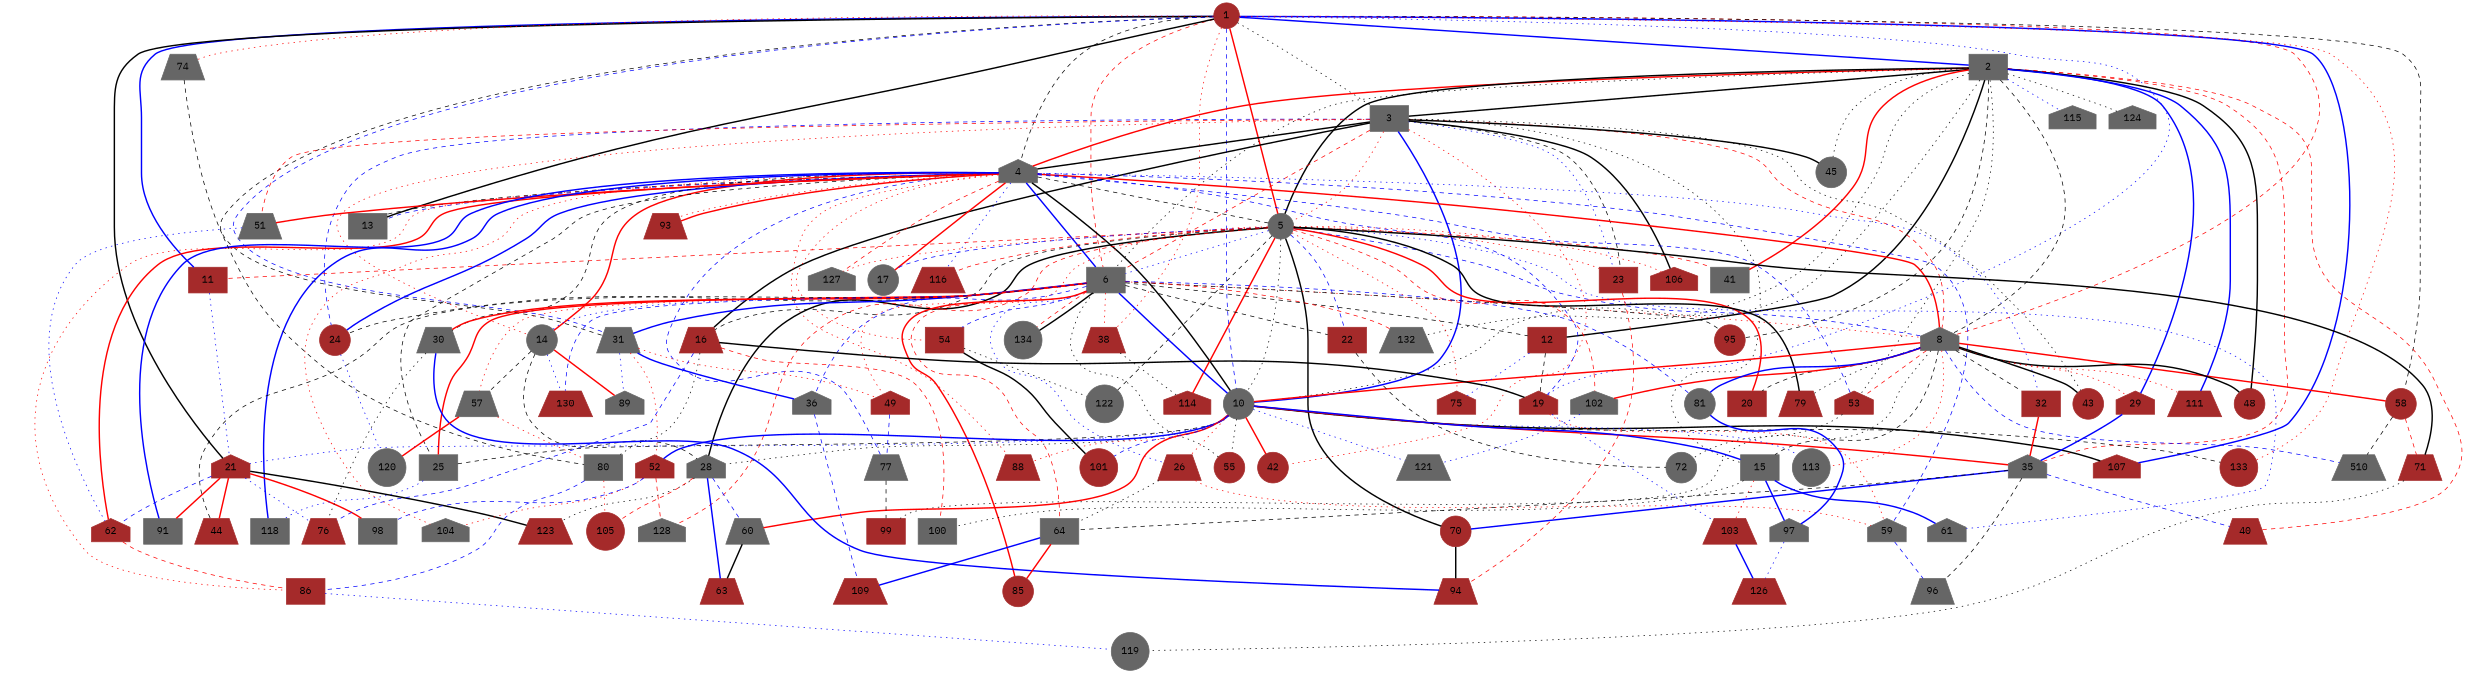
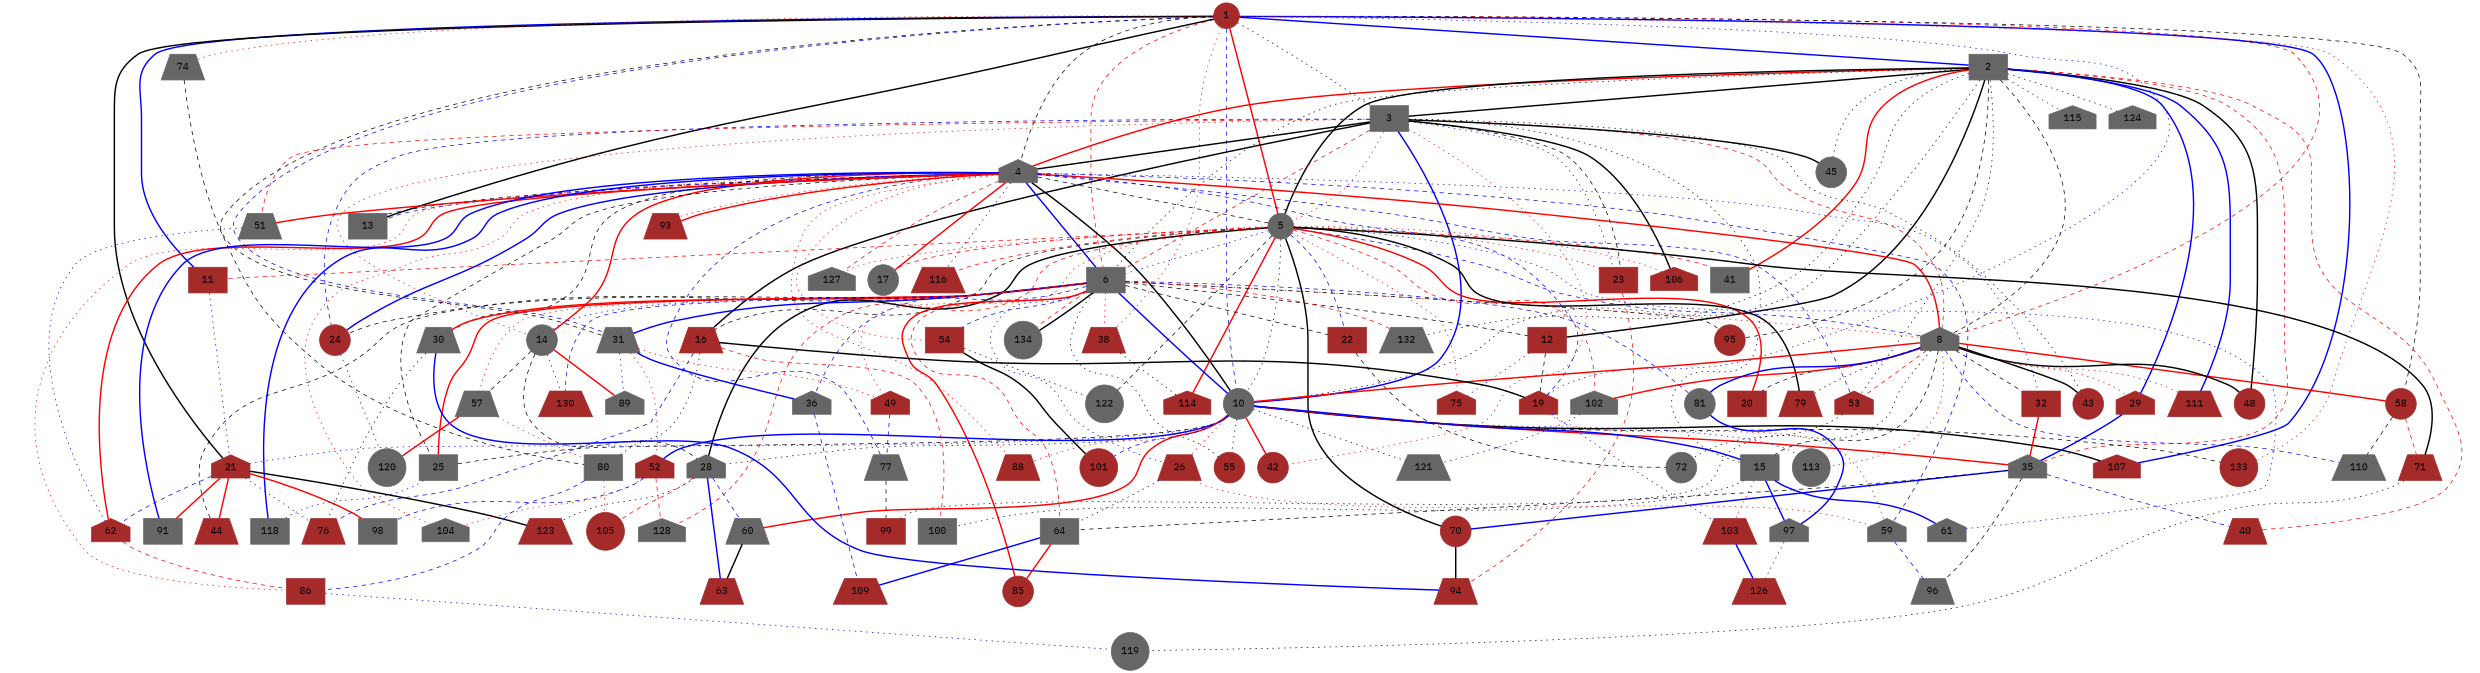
  graph {
    fontname="IBM Plex Mono"
    node [color=brown fontname="IBM Plex Mono" shape=trapezium style=filled]
    edge [color=red fontname="IBM Plex Mono" style=dotted]
    1 [shape=circle super="+112"]
    2 [color=gray40 shape=box super="+18"]
    3 [color=gray40 shape=box super="+56"]
    4 [color=gray40 shape=house super="+7"]
    5 [color=gray40 shape=circle super="+84"]
    6 [color=gray40 shape=box super="+33"]
    8 [color=gray40 shape=house super="+9"]
    10 [color=gray40 shape=circle super="+136"]
    11 [shape=box]
    13 [color=gray40 shape=box super="+125"]
    19 [shape=house super="+27"]
    21 [shape=house super="+39"]
    31 [color=gray40 super="+34"]
    38
    58 [shape=circle]
    74 [color=gray40]
    107 [shape=house]
    133 [shape=circle]
    12 [shape=box super="+128"]
    29 [shape=house super="+117"]
    35 [color=gray40 shape=house super="+47"]
    40
    41 [color=gray40 shape=box]
    45 [color=gray40 shape=circle]
    48 [shape=circle]
    53 [shape=house super="+83"]
    95 [shape=circle]
    111
    115 [color=gray40 shape=house]
    124 [color=gray40 shape=house super="+129"]
    132 [color=gray40]
    14 [color=gray40 shape=circle super="+65"]
    15 [color=gray40 shape=box super="+50"]
    16 [super="+90"]
    23 [shape=box super="+73"]
    24 [shape=circle super="+46"]
    42 [shape=circle]
    43 [shape=circle]
    51 [color=gray40 super="+68"]
    106 [shape=house]
    17 [color=gray40 shape=circle]
    25 [color=gray40 shape=box super="+37"]
    30 [color=gray40 super="+78"]
    32 [shape=box]
    54 [shape=box]
    59 [color=gray40 shape=house super="+82"]
    62 [shape=house]
    77 [color=gray40]
    86 [shape=box super="+135"]
    88 [super="+92"]
    91 [color=gray40 shape=box]
    93
    104 [color=gray40 shape=house]
    116
    118 [color=gray40 shape=box]
    127 [color=gray40 shape=house]
    20 [shape=box]
    22 [shape=box]
    28 [color=gray40 shape=house super="+67"]
    49 [shape=house]
    61 [color=gray40 shape=house]
    70 [shape=circle super="+131"]
    71
    75 [shape=house]
    79
    102 [color=gray40 shape=house]
    n67 [color=gray40 label=128 shape=house]
    114 [shape=house]
    122 [color=gray40 shape=circle]
    26
    36 [color=gray40 shape=house]
    44
    55 [shape=circle]
    57 [color=gray40]
    64 [color=gray40 shape=box super="+69"]
    81 [color=gray40 shape=circle]
    85 [shape=circle]
    130
    134 [color=gray40 shape=circle]
    99 [shape=box]
-   110 [color=gray40 label=510]
+   110 [color=gray40]
    113 [color=gray40 shape=circle]
    52 [shape=house]
    60 [color=gray40 super="+66"]
    101 [shape=circle]
    121 [color=gray40]
    103
    76
    98 [color=gray40 shape=box]
    123
    89 [color=gray40 shape=house]
    80 [color=gray40 shape=box super="+87"]
    96 [color=gray40]
    72 [color=gray40 shape=circle]
    97 [color=gray40 shape=house]
    100 [color=gray40 shape=box]
    94
    120 [color=gray40 shape=circle]
    119 [color=gray40 shape=circle]
    63
    105 [shape=circle]
    109
    126
    1 -- 2 [color=blue style=bold]
    1 -- 3 [color=black weight=2]
    1 -- 4 [color=black style=dashed weight=2]
    1 -- 5 [style=bold]
    1 -- 6 [style=dashed]
    1 -- 8 [style=dashed weight=2]
    1 -- 10 [color=blue style=dashed]
    1 -- 11 [color=blue style=bold]
    1 -- 13 [color=black style=bold]
    1 -- 19 [color=blue]
    1 -- 21 [color=black style=bold]
    1 -- 31 [color=black style=dashed]
    1 -- 31 [color=blue style=dashed]
    1 -- 38
    1 -- 58 [color=black style=dashed]
    1 -- 74
    1 -- 107 [color=blue style=bold]
    1 -- 133
    2 -- 3 [color=black style=bold]
    2 -- 4 [style=bold weight=2]
    2 -- 5 [color=black style=bold]
    2 -- 6 [color=black]
    2 -- 8 [color=black style=dashed weight=2]
    2 -- 10 [color=black]
    2 -- 12 [color=black style=bold]
    2 -- 29 [color=blue style=bold weight=2]
    2 -- 35 [style=dashed]
    2 -- 40 [style=dashed]
    2 -- 41 [style=bold]
    2 -- 45 [color=black]
    2 -- 48 [color=black style=bold]
    2 -- 53 [color=black]
    2 -- 95 [color=black style=dashed]
    2 -- 111 [color=blue style=bold]
    2 -- 115 [color=blue]
    2 -- 124 [color=black weight=2]
    2 -- 132 [color=black]
    3 -- 4 [color=black style=bold weight=2]
    3 -- 5
    3 -- 6 [style=dashed]
    3 -- 8 [style=dashed weight=2]
    3 -- 10 [color=blue style=bold]
    3 -- 45 [color=black style=bold]
    3 -- 14
    3 -- 15 [color=black]
    3 -- 16 [color=black style=bold]
    3 -- 23 [color=blue]
    3 -- 23 [color=black style=dashed]
    3 -- 24 [color=blue style=dashed]
    3 -- 42
    3 -- 43 [color=black]
    3 -- 51 [style=dashed]
    3 -- 106 [color=black style=bold]
    4 -- 5 [color=black style=dashed weight=3]
    4 -- 6 [color=blue style=bold weight=3]
    4 -- 8 [style=bold weight=4]
    4 -- 10 [color=black style=bold weight=2]
    4 -- 13 [color=black style=dashed]
    4 -- 13 [color=blue style=dashed]
    4 -- 19 [color=blue style=dashed]
    4 -- 53 [color=blue style=dashed]
    4 -- 14 [style=bold]
    4 -- 24 [color=blue style=bold]
    4 -- 51 [style=bold]
    4 -- 17 [style=bold]
    4 -- 25 [color=black style=dashed]
    4 -- 30 [color=black style=dashed weight=2]
    4 -- 32 [color=blue]
    4 -- 54
    4 -- 59 [color=blue style=dashed]
    4 -- 62 [style=bold]
    4 -- 77 [color=blue style=dashed]
    4 -- 86
    4 -- 88 [weight=2]
    4 -- 91 [color=blue style=bold]
    4 -- 93
    4 -- 93 [style=bold]
    4 -- 104
    4 -- 116 [color=blue]
    4 -- 118 [color=blue style=bold]
    4 -- 127 [style=dashed]
    5 -- 6 [color=blue]
    5 -- 8 [color=blue style=dashed weight=2]
    5 -- 10 [color=black]
    5 -- 11 [style=dashed]
    5 -- 41 [style=dashed]
    5 -- 16 [color=black style=dashed]
    5 -- 23
    5 -- 106
-   5 -- 17 [color=blue style=dashed]
+   5 -- 17 [style=dashed]
    5 -- 116 [style=dashed]
    5 -- 127
    5 -- 20 [style=bold]
    5 -- 22 [color=blue style=dashed]
    5 -- 28 [color=black style=bold]
    5 -- 49
    5 -- 61 [color=blue]
    5 -- 70 [color=black style=bold]
    5 -- 71 [color=black style=bold]
    5 -- 75
    5 -- 79 [color=black style=bold]
    5 -- 102 [style=dashed]
    5 -- n67 [style=dashed]
    5 -- 114 [style=bold]
    5 -- 122 [color=black style=dashed]
    6 -- 8 [weight=2]
    6 -- 10 [color=blue style=bold]
    6 -- 31 [color=blue style=bold]
    6 -- 38
    6 -- 12 [color=black style=dashed]
    6 -- 95 [color=black style=dashed]
    6 -- 132 [style=dashed]
    6 -- 14 [color=blue]
    6 -- 24 [color=black style=dashed]
    6 -- 25 [style=bold]
    6 -- 30 [style=bold]
    6 -- 54 [color=blue style=dashed]
    6 -- 22 [color=black style=dashed]
    6 -- 26 [color=blue]
    6 -- 36 [color=blue style=dashed]
    6 -- 44 [color=black style=dashed]
    6 -- 55 [color=black]
    6 -- 57
    6 -- 64 [style=dashed]
    6 -- 81 [color=blue style=dashed]
    6 -- 85 [style=bold]
    6 -- 130 [color=blue style=dashed]
    6 -- 134 [style=dashed]
    6 -- 134 [color=black style=bold]
    8 -- 10 [style=bold weight=2]
    8 -- 58 [style=bold]
    8 -- 29
    8 -- 48 [color=black style=bold]
    8 -- 53 [style=dashed]
    8 -- 111
    8 -- 15 [color=black style=dashed]
    8 -- 43 [color=black style=bold]
    8 -- 32 [color=black style=dashed]
    8 -- 20 [color=black style=dashed]
    8 -- 79 [color=black]
    8 -- 102 [style=bold]
    8 -- 81 [color=blue style=bold]
    8 -- 99 [color=black]
    8 -- 110 [color=blue style=dashed]
    8 -- 113
    10 -- 21 [color=blue]
    10 -- 107 [color=black style=bold]
    10 -- 133 [color=black style=dashed]
    10 -- 35 [style=bold]
    10 -- 15 [color=blue style=bold]
    10 -- 42 [style=bold]
    10 -- 25 [color=black style=dashed]
    10 -- 88
    10 -- 28 [color=black]
    10 -- 26
    10 -- 55 [color=black]
    10 -- 113 [color=blue]
    10 -- 52 [color=blue style=bold]
    10 -- 60 [style=bold]
    10 -- 101 [color=blue style=dashed]
-   10 -- 121 [color=blue]
+   10 -- 121 [color=black]
    11 -- 21 [color=blue]
    19 -- 59
    19 -- 103 [color=blue]
    21 -- 62 [color=blue style=dashed]
    21 -- 91 [style=bold]
    21 -- 44 [style=bold]
    21 -- 76 [color=blue]
    21 -- 98 [style=bold]
    21 -- 123 [color=black style=bold]
    31 -- 49
    31 -- 36 [color=blue style=bold]
    31 -- 52
    31 -- 89 [color=blue]
    38 -- 114 [color=black]
    58 -- 71 [style=dashed]
    58 -- 110 [color=black style=dashed]
    74 -- 80 [color=black style=dashed]
    12 -- 19 [color=black style=dashed]
    12 -- 75 [color=blue]
    29 -- 35 [color=blue style=bold]
    35 -- 40 [color=blue style=dashed]
    35 -- 70 [color=blue style=bold]
    35 -- 64 [color=black style=dashed]
    35 -- 96 [color=black style=dashed]
    53 -- 72 [color=black]
    14 -- 28 [color=black style=dashed]
    14 -- 57 [color=black style=dashed]
    14 -- 130 [color=blue]
    14 -- 89 [style=bold]
    15 -- 61 [color=blue style=bold]
    15 -- 103
    15 -- 97 [color=blue style=bold]
    15 -- 100 [color=black]
    16 -- 19 [color=black style=bold]
    16 -- 76 [color=blue style=dashed]
    16 -- 80 [color=black]
    16 -- 100 [style=dashed]
    23 -- 94 [style=dashed]
    24 -- 120 [color=blue]
    51 -- 62 [color=blue]
    25 -- 118 [color=blue]
    30 -- 76 [color=black]
    30 -- 94 [color=blue style=bold]
    32 -- 35 [style=bold]
    54 -- 122 [color=black]
    54 -- 101 [color=black style=bold]
    59 -- 96 [color=blue style=dashed]
    62 -- 86 [style=dashed]
    77 -- 99 [color=black style=dashed]
    86 -- 119 [color=blue]
    22 -- 72 [color=black style=dashed]
    28 -- 60 [color=blue style=dashed]
    28 -- 123 [color=black]
    28 -- 63 [color=blue style=bold]
    28 -- 105 [style=dashed]
    49 -- 77 [color=blue style=dashed]
    70 -- 94 [color=black style=bold]
    71 -- 119 [color=black]
    102 -- 121 [color=blue]
    26 -- 59
    26 -- 64 [color=black]
    36 -- 109 [color=blue style=dashed]
    57 -- 80
    57 -- 120 [style=bold]
    64 -- 85 [style=bold]
    64 -- 109 [color=blue style=bold]
    81 -- 97 [color=blue style=bold]
    52 -- 104
    52 -- n67 [style=dashed]
    52 -- 98 [color=blue style=dashed]
    60 -- 63 [color=black style=bold]
    103 -- 126 [color=blue style=bold]
    80 -- 86 [color=blue style=dashed]
    80 -- 105
    97 -- 126 [color=blue]
  }
